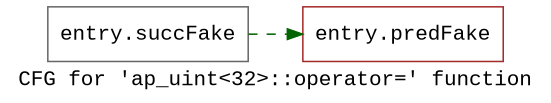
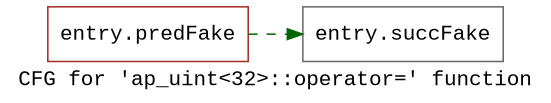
  digraph {
    label="CFG for 'ap_uint\<32\>::operator=' function"
    rankdir=LR
    fontname="Liberation Mono"
    node [shape=record fontname="Liberation Mono"]
    n1 [label="{entry.predFake}" color=brown]
    n2 [filename="/home/omerfaruk/tools/Xilinx/Vitis_HLS/2023.2/include/ap_int.h" label="{entry.succFake}" linenumber=307 color=gray40]
-   n2 -> n1 [execusionnum=5 filename="/home/omerfaruk/tools/Xilinx/Vitis_HLS/2023.2/include/ap_int.h" color=darkgreen style=dashed fontname="Liberation Mono"]
+   n1 -> n2 [execusionnum=5 filename="/home/omerfaruk/tools/Xilinx/Vitis_HLS/2023.2/include/ap_int.h" color=darkgreen style=dashed fontname="Liberation Mono"]
  }
